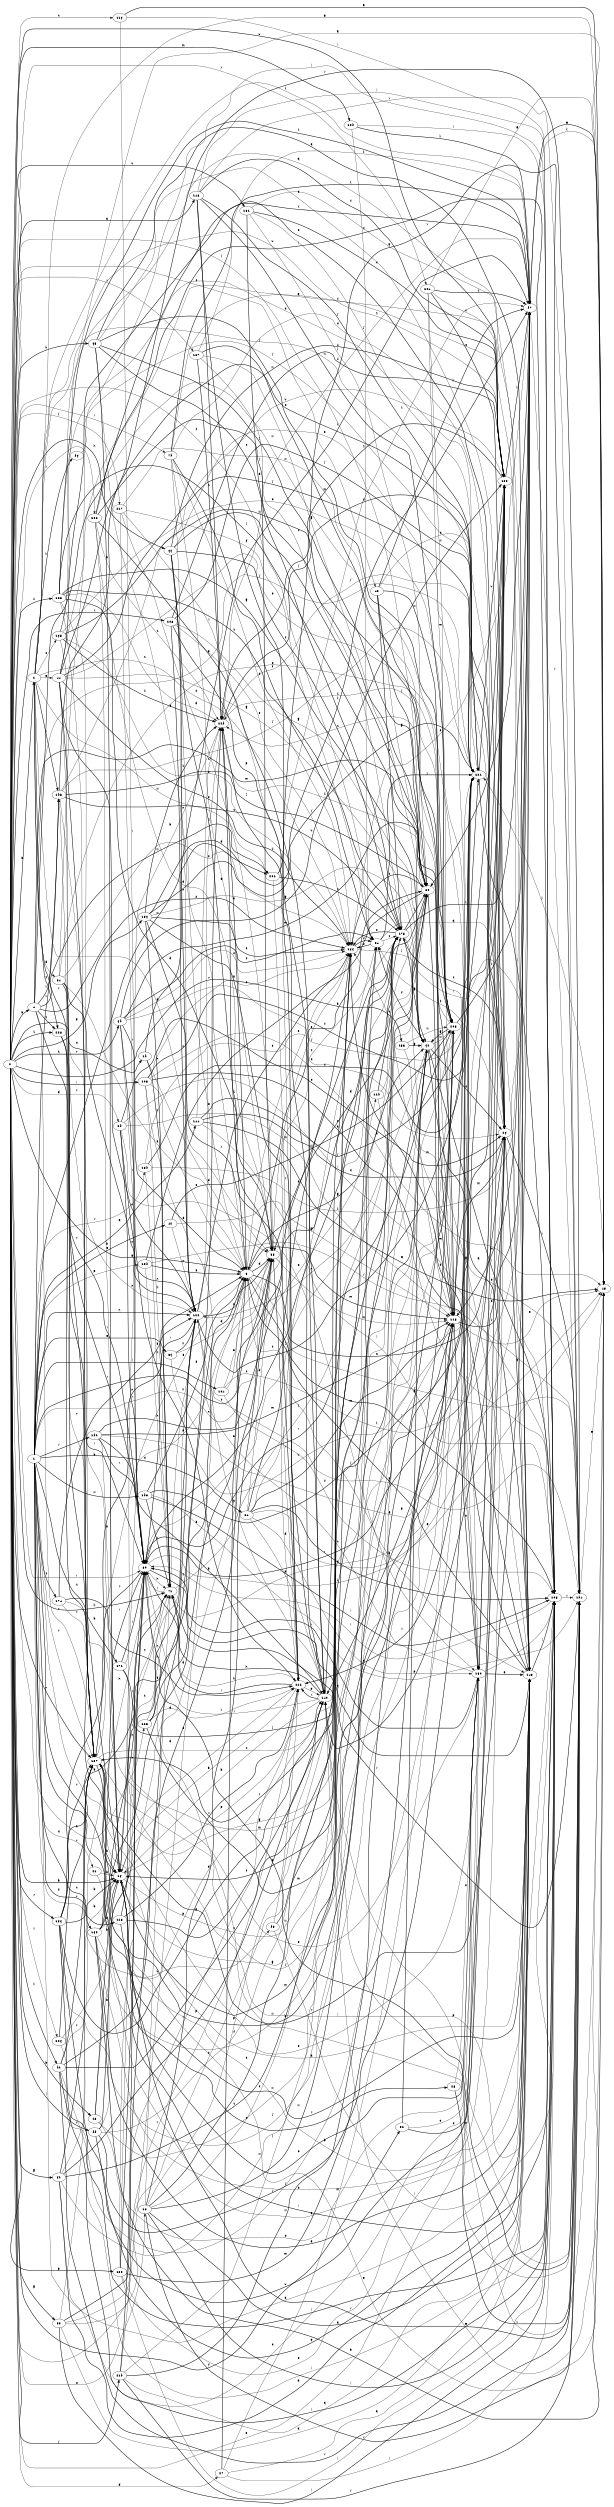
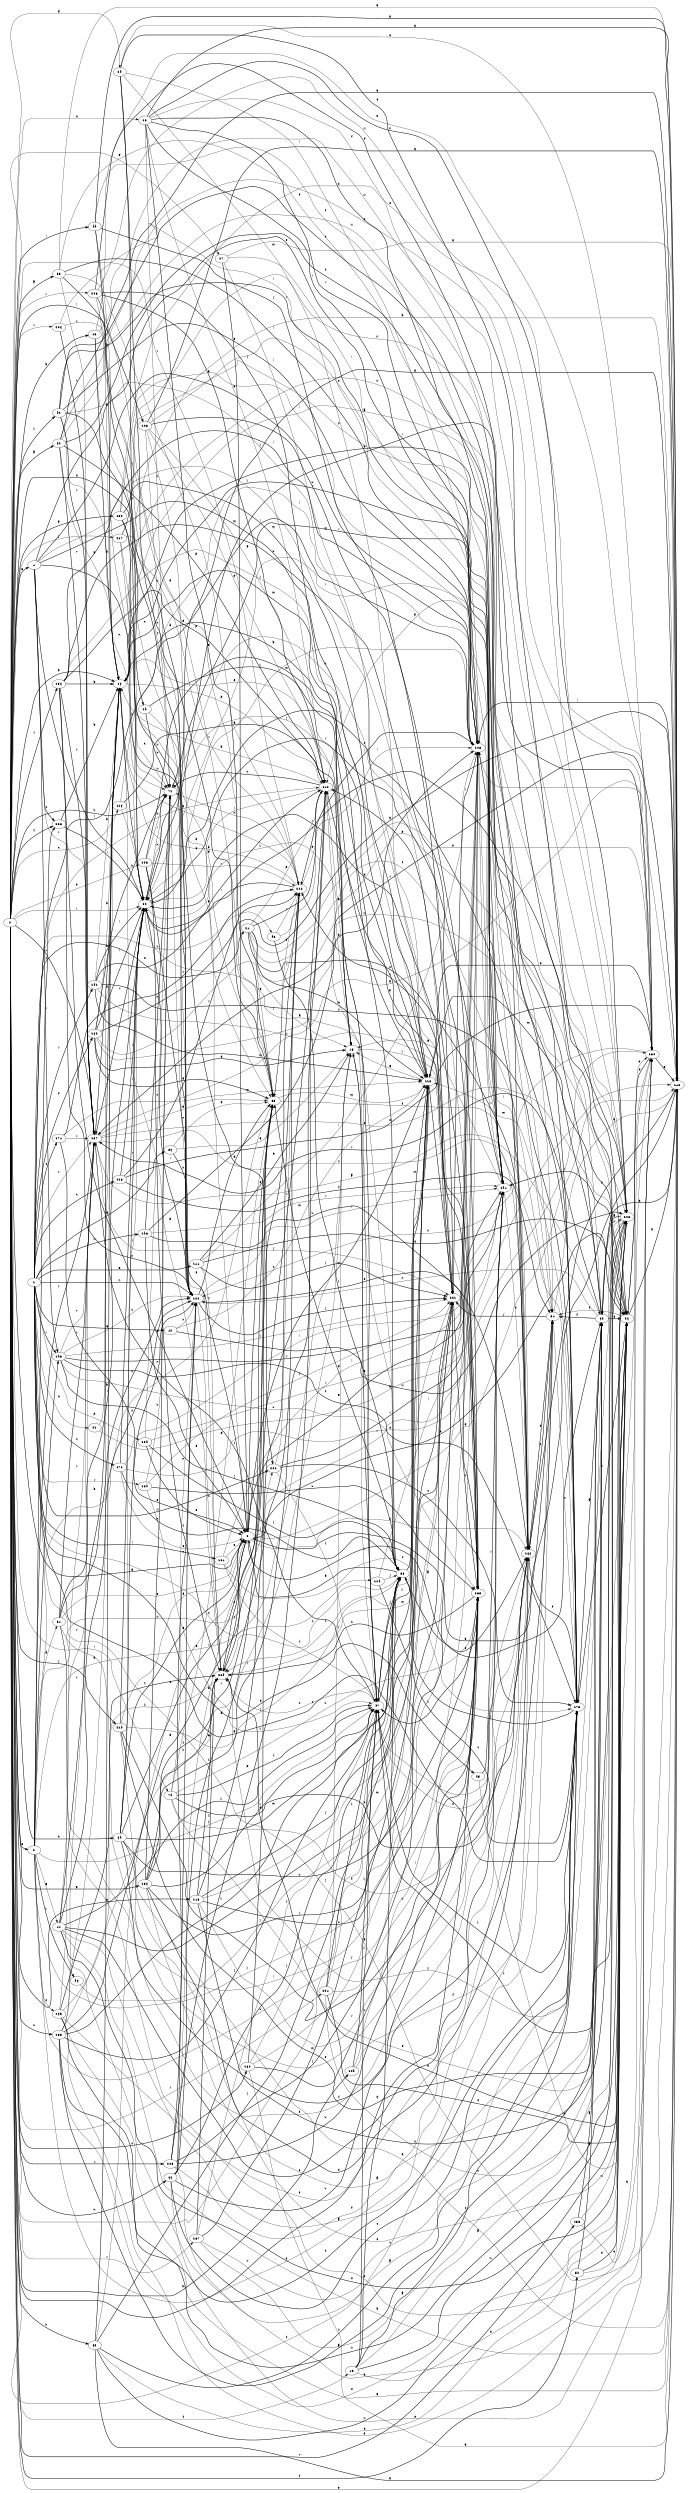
  strict digraph {
    fontname="DejaVu Sans"
    rankdir=LR
    node [fontname="DejaVu Sans"]
    edge [fontname="DejaVu Sans" style=bold]
    0
    2
    4
    8
    13
    16
    18
    19
    27
    29
    48
    52
    54
    58
    61
    65
    66
    69
    71
    79
    80
    88
    91
    99
    103
    109
    116
    123
    130
    135
    136
    143
    153
    156
    157
    181
    183
    185
    187
    204
    205
    206
    208
    212
    217
    219
    228
    193
    201
    34
    35
    44
    45
    96
    97
    165
    166
    221
    105
    113
    148
    26
    62
    194
    229
    122
    203
    140
    175
    1
    21
    24
    25
    36
    42
    93
    104
    118
    119
    139
    144
    162
    171
    174
    189
    191
    198
    0 -> 2 [label=a]
    0 -> 4 [label=a]
    0 -> 8 [label=a]
    0 -> 13 [label=b]
    0 -> 16 [label=b]
    0 -> 18 [label=c style=solid]
    0 -> 19 [label=c]
    0 -> 27 [label=d style=solid]
    0 -> 29 [label=d style=solid]
    0 -> 48 [label=f style=solid]
    0 -> 52 [label=f]
    0 -> 54 [label=f style=solid]
    0 -> 58 [label=g]
    0 -> 61 [label=g]
    0 -> 65 [label=h]
    0 -> 66 [label=h]
    0 -> 69 [label=h]
    0 -> 71 [label=h]
    0 -> 79 [label=i style=solid]
    0 -> 80 [label=i style=solid]
    0 -> 88 [label=j style=solid]
    0 -> 91 [label=k]
    0 -> 99 [label=l]
    0 -> 103 [label=l]
    0 -> 109 [label=m]
    0 -> 116 [label=n style=solid]
    0 -> 123 [label=o style=solid]
    0 -> 130 [label=o style=solid]
    0 -> 135 [label=p]
    0 -> 136 [label=p]
    0 -> 143 [label=q]
    0 -> 153 [label=r]
    0 -> 156 [label=r]
    0 -> 157 [label=r]
    0 -> 181 [label=u]
    0 -> 183 [label=u]
    0 -> 185 [label=u]
    0 -> 187 [label=v style=solid]
    0 -> 204 [label=x style=solid]
    0 -> 205 [label=x]
    0 -> 206 [label=x style=solid]
    0 -> 208 [label=x style=solid]
    0 -> 212 [label=x style=solid]
    0 -> 217 [label=y style=solid]
    0 -> 219 [label=y]
    0 -> 228 [label=z]
    2 -> 157 [label=r]
    2 -> 185 [label=u style=solid]
    2 -> 228 [label=z]
    2 -> 193 [label=v]
    2 -> 201 [label=w style=solid]
    2 -> 34 [label=d style=solid]
    2 -> 35 [label=d style=solid]
    2 -> 44 [label=e style=solid]
    2 -> 45 [label=e style=solid]
    2 -> 96 [label=k]
    2 -> 97 [label=k style=solid]
    2 -> 165 [label=s style=solid]
    2 -> 166 [label=s style=solid]
    2 -> 221 [label=y style=solid]
    4 -> 80 [label=i]
    4 -> 157 [label=r style=solid]
    4 -> 228 [label=z]
    4 -> 193 [label=v]
    4 -> 201 [label=w]
    4 -> 166 [label=s]
    4 -> 221 [label=y style=solid]
    4 -> 105 [label=l]
    4 -> 113 [label=m]
    8 -> 35 [label=d]
    8 -> 166 [label=s style=solid]
    8 -> 105 [label=l]
    8 -> 113 [label=m]
    8 -> 148 [label=q style=solid]
    8 -> 26 [label=c]
    8 -> 62 [label=g]
    8 -> 194 [label=v style=solid]
    8 -> 229 [label=z]
    13 -> 16 [label=b]
    13 -> 130 [label=o style=solid]
    13 -> 122 [label=n style=solid]
    13 -> 203 [label=w style=solid]
    16 -> 80 [label=i]
    16 -> 212 [label=x style=solid]
    16 -> 45 [label=e style=solid]
    16 -> 113 [label=m]
    16 -> 62 [label=g style=solid]
    16 -> 194 [label=v]
    16 -> 203 [label=w style=solid]
    16 -> 140 [label=p style=solid]
    18 -> 54 [label=f style=solid]
    18 -> 71 [label=h style=solid]
    18 -> 35 [label=d]
    18 -> 166 [label=s]
    18 -> 105 [label=l]
    18 -> 148 [label=q]
    18 -> 194 [label=v]
    18 -> 203 [label=w]
    18 -> 140 [label=p style=solid]
    19 -> 71 [label=h]
    19 -> 35 [label=d style=solid]
    19 -> 97 [label=k]
    27 -> 8 [label=a]
    27 -> 105 [label=l style=solid]
    27 -> 113 [label=m style=solid]
    27 -> 148 [label=q style=solid]
    29 -> 80 [label=i]
    29 -> 130 [label=o style=solid]
    29 -> 105 [label=l style=solid]
    29 -> 113 [label=m style=solid]
    29 -> 26 [label=c]
    29 -> 122 [label=n]
    48 -> 88 [label=j]
    48 -> 97 [label=k]
    48 -> 26 [label=c style=solid]
    48 -> 62 [label=g style=solid]
    48 -> 203 [label=w]
    48 -> 175 [label=t]
    52 -> 130 [label=o style=solid]
    52 -> 26 [label=c]
    52 -> 62 [label=g]
    54 -> 166 [label=s]
    54 -> 221 [label=y]
    54 -> 148 [label=q style=solid]
    54 -> 175 [label=t style=solid]
    58 -> 157 [label=r style=solid]
    58 -> 212 [label=x style=solid]
    58 -> 166 [label=s style=solid]
    58 -> 105 [label=l]
    58 -> 148 [label=q style=solid]
    58 -> 122 [label=n]
    61 -> 16 [label=b style=solid]
    61 -> 130 [label=o style=solid]
    61 -> 157 [label=r]
    61 -> 148 [label=q]
    61 -> 203 [label=w style=solid]
    61 -> 140 [label=p]
    61 -> 175 [label=t]
    65 -> 8 [label=a style=solid]
    65 -> 16 [label=b]
    65 -> 88 [label=j]
    65 -> 148 [label=q]
    65 -> 26 [label=c style=solid]
    65 -> 203 [label=w]
    65 -> 175 [label=t]
    66 -> 8 [label=a style=solid]
    66 -> 88 [label=j]
    66 -> 130 [label=o style=solid]
    66 -> 185 [label=u]
    66 -> 35 [label=d]
    66 -> 122 [label=n]
    66 -> 175 [label=t]
    69 -> 8 [label=a]
    69 -> 54 [label=f]
    69 -> 80 [label=i style=solid]
    69 -> 185 [label=u]
    69 -> 212 [label=x]
    69 -> 166 [label=s style=solid]
    69 -> 113 [label=m]
    69 -> 26 [label=c style=solid]
+   69 -> 122 [label=n]
    71 -> 80 [label=i style=solid]
    71 -> 88 [label=j style=solid]
    71 -> 194 [label=v]
    71 -> 122 [label=n style=solid]
    79 -> 54 [label=f]
    79 -> 185 [label=u style=solid]
    79 -> 35 [label=d style=solid]
    79 -> 97 [label=k]
    79 -> 166 [label=s style=solid]
    79 -> 26 [label=c style=solid]
    79 -> 122 [label=n style=solid]
    80 -> 71 [label=h style=solid]
    80 -> 88 [label=j style=solid]
    80 -> 157 [label=r]
    80 -> 97 [label=k style=solid]
    80 -> 148 [label=q]
    80 -> 194 [label=v]
    80 -> 175 [label=t]
    88 -> 8 [label=a]
    88 -> 35 [label=d]
    88 -> 166 [label=s]
    88 -> 113 [label=m]
    88 -> 229 [label=z style=solid]
    91 -> 71 [label=h style=solid]
    91 -> 157 [label=r]
    91 -> 35 [label=d]
    91 -> 221 [label=y style=solid]
    91 -> 105 [label=l]
    91 -> 194 [label=v]
    91 -> 175 [label=t]
    99 -> 16 [label=b]
    99 -> 54 [label=f style=solid]
    99 -> 71 [label=h style=solid]
    99 -> 221 [label=y]
    99 -> 148 [label=q]
    103 -> 8 [label=a style=solid]
    103 -> 71 [label=h style=solid]
    103 -> 185 [label=u]
    103 -> 45 [label=e style=solid]
    103 -> 166 [label=s style=solid]
    103 -> 148 [label=q]
    103 -> 140 [label=p style=solid]
    109 -> 54 [label=f style=solid]
    109 -> 97 [label=k]
    109 -> 105 [label=l style=solid]
    116 -> 80 [label=i style=solid]
    116 -> 45 [label=e]
    116 -> 105 [label=l style=solid]
    123 -> 8 [label=a]
    123 -> 71 [label=h style=solid]
    123 -> 212 [label=x style=solid]
    123 -> 113 [label=m]
    123 -> 229 [label=z]
    130 -> 80 [label=i]
    130 -> 105 [label=l style=solid]
    130 -> 148 [label=q]
    130 -> 26 [label=c]
    130 -> 122 [label=n style=solid]
    135 -> 71 [label=h style=solid]
    135 -> 80 [label=i style=solid]
    135 -> 130 [label=o style=solid]
    135 -> 105 [label=l style=solid]
    135 -> 113 [label=m]
    135 -> 122 [label=n]
    136 -> 71 [label=h]
    136 -> 212 [label=x]
    136 -> 97 [label=k]
    136 -> 166 [label=s]
    136 -> 221 [label=y]
    136 -> 62 [label=g style=solid]
    136 -> 229 [label=z]
    136 -> 140 [label=p]
    143 -> 185 [label=u]
    143 -> 212 [label=x]
    143 -> 221 [label=y]
    143 -> 105 [label=l style=solid]
    143 -> 194 [label=v style=solid]
    143 -> 229 [label=z]
    143 -> 203 [label=w]
    153 -> 148 [label=q style=solid]
    153 -> 62 [label=g]
    153 -> 203 [label=w style=solid]
    156 -> 8 [label=a]
    156 -> 16 [label=b]
    156 -> 157 [label=r]
    156 -> 185 [label=u]
    156 -> 221 [label=y style=solid]
    156 -> 105 [label=l]
    156 -> 122 [label=n]
    156 -> 140 [label=p]
    157 -> 16 [label=b]
    157 -> 35 [label=d style=solid]
    157 -> 221 [label=y style=solid]
    157 -> 148 [label=q style=solid]
    157 -> 26 [label=c style=solid]
    157 -> 62 [label=g style=solid]
    157 -> 175 [label=t style=solid]
    181 -> 88 [label=j style=solid]
    181 -> 185 [label=u]
    181 -> 35 [label=d]
    181 -> 221 [label=y style=solid]
    181 -> 148 [label=q style=solid]
    183 -> 16 [label=b style=solid]
    183 -> 88 [label=j]
    183 -> 157 [label=r style=solid]
    183 -> 35 [label=d]
    183 -> 97 [label=k]
    183 -> 26 [label=c style=solid]
    183 -> 62 [label=g]
    183 -> 229 [label=z style=solid]
    183 -> 175 [label=t]
    185 -> 71 [label=h style=solid]
    185 -> 80 [label=i]
    185 -> 212 [label=x]
    185 -> 97 [label=k]
    185 -> 229 [label=z]
    185 -> 140 [label=p]
    187 -> 97 [label=k style=solid]
    187 -> 113 [label=m]
    187 -> 62 [label=g style=solid]
    187 -> 229 [label=z]
    187 -> 175 [label=t style=solid]
    204 -> 185 [label=u style=solid]
    204 -> 45 [label=e style=solid]
    204 -> 97 [label=k]
    204 -> 113 [label=m style=solid]
    204 -> 26 [label=c]
    204 -> 203 [label=w style=solid]
    205 -> 185 [label=u]
    205 -> 166 [label=s style=solid]
    205 -> 221 [label=y]
    205 -> 62 [label=g style=solid]
    205 -> 122 [label=n]
    205 -> 140 [label=p]
    206 -> 157 [label=r]
    206 -> 35 [label=d style=solid]
    206 -> 105 [label=l style=solid]
    208 -> 16 [label=b style=solid]
    208 -> 88 [label=j]
    208 -> 35 [label=d style=solid]
    208 -> 26 [label=c]
    208 -> 229 [label=z style=solid]
    208 -> 203 [label=w style=solid]
    208 -> 140 [label=p]
    212 -> 16 [label=b style=solid]
    212 -> 71 [label=h style=solid]
    212 -> 80 [label=i]
    212 -> 35 [label=d style=solid]
    212 -> 140 [label=p style=solid]
    217 -> 54 [label=f style=solid]
    217 -> 80 [label=i style=solid]
    217 -> 212 [label=x style=solid]
    217 -> 35 [label=d style=solid]
    217 -> 203 [label=w style=solid]
    219 -> 8 [label=a style=solid]
    219 -> 80 [label=i]
    219 -> 88 [label=j style=solid]
    219 -> 148 [label=q style=solid]
    219 -> 194 [label=v]
    219 -> 203 [label=w]
    228 -> 16 [label=b]
    228 -> 80 [label=i]
    193 -> 88 [label=j]
    193 -> 157 [label=r style=solid]
    193 -> 185 [label=u style=solid]
    193 -> 221 [label=y style=solid]
    193 -> 194 [label=v]
    193 -> 122 [label=n style=solid]
    193 -> 175 [label=t]
    201 -> 212 [label=x style=solid]
    201 -> 97 [label=k style=solid]
    201 -> 194 [label=v]
    201 -> 175 [label=t]
    34 -> 8 [label=a style=solid]
    34 -> 80 [label=i]
    34 -> 130 [label=o style=solid]
    34 -> 157 [label=r]
    34 -> 166 [label=s style=solid]
    34 -> 105 [label=l style=solid]
    34 -> 122 [label=n]
    35 -> 212 [label=x style=solid]
    35 -> 166 [label=s style=solid]
    35 -> 113 [label=m style=solid]
    44 -> 16 [label=b]
    44 -> 130 [label=o style=solid]
    44 -> 157 [label=r style=solid]
    44 -> 97 [label=k]
    44 -> 166 [label=s]
    44 -> 221 [label=y]
    44 -> 148 [label=q style=solid]
    44 -> 26 [label=c]
    44 -> 62 [label=g style=solid]
    44 -> 122 [label=n]
    45 -> 97 [label=k style=solid]
    45 -> 221 [label=y style=solid]
    45 -> 140 [label=p style=solid]
    96 -> 221 [label=y style=solid]
    97 -> 88 [label=j]
    97 -> 157 [label=r]
    97 -> 45 [label=e]
    97 -> 166 [label=s style=solid]
    97 -> 113 [label=m]
    97 -> 194 [label=v style=solid]
    97 -> 229 [label=z style=solid]
    165 -> 130 [label=o style=solid]
    165 -> 157 [label=r style=solid]
    165 -> 45 [label=e style=solid]
    165 -> 166 [label=s style=solid]
    165 -> 148 [label=q style=solid]
    165 -> 229 [label=z]
    165 -> 203 [label=w]
    166 -> 54 [label=f]
    166 -> 105 [label=l style=solid]
    221 -> 185 [label=u]
    221 -> 105 [label=l]
    221 -> 140 [label=p]
    105 -> 80 [label=i style=solid]
    105 -> 194 [label=v style=solid]
    113 -> 16 [label=b]
    113 -> 130 [label=o]
    113 -> 45 [label=e style=solid]
    113 -> 97 [label=k]
    113 -> 221 [label=y]
    113 -> 229 [label=z style=solid]
    148 -> 8 [label=a]
    148 -> 16 [label=b style=solid]
    148 -> 157 [label=r]
    148 -> 166 [label=s]
    148 -> 105 [label=l]
    26 -> 54 [label=f style=solid]
    26 -> 130 [label=o style=solid]
    26 -> 113 [label=m]
    26 -> 148 [label=q]
    26 -> 194 [label=v]
    26 -> 175 [label=t]
    62 -> 16 [label=b]
    62 -> 54 [label=f]
    62 -> 157 [label=r]
    62 -> 105 [label=l]
    62 -> 148 [label=q]
    62 -> 26 [label=c]
    62 -> 122 [label=n style=solid]
    62 -> 203 [label=w style=solid]
    194 -> 80 [label=i style=solid]
    194 -> 45 [label=e style=solid]
    194 -> 166 [label=s style=solid]
    194 -> 140 [label=p style=solid]
    229 -> 8 [label=a]
    229 -> 16 [label=b style=solid]
    229 -> 221 [label=y style=solid]
    229 -> 26 [label=c]
    122 -> 80 [label=i]
    122 -> 35 [label=d]
    122 -> 166 [label=s]
    122 -> 221 [label=y]
    122 -> 194 [label=v style=solid]
    122 -> 229 [label=z style=solid]
    203 -> 80 [label=i]
    203 -> 97 [label=k]
    203 -> 62 [label=g]
    203 -> 229 [label=z style=solid]
    140 -> 16 [label=b style=solid]
    140 -> 71 [label=h]
    140 -> 80 [label=i style=solid]
    140 -> 212 [label=x]
    140 -> 45 [label=e style=solid]
-   140 -> 166 [label=s]
    140 -> 229 [label=z]
    175 -> 88 [label=j]
    175 -> 97 [label=k]
    175 -> 166 [label=s]
    175 -> 113 [label=m style=solid]
    175 -> 62 [label=g]
    1 -> 157 [label=r style=solid]
    1 -> 193 [label=v]
    1 -> 201 [label=w]
    1 -> 105 [label=l]
    1 -> 148 [label=q style=solid]
    1 -> 122 [label=n]
    1 -> 140 [label=p style=solid]
    1 -> 175 [label=t]
    1 -> 21 [label=c style=solid]
    1 -> 24 [label=c]
    1 -> 25 [label=c]
    1 -> 36 [label=e]
    1 -> 42 [label=e]
    1 -> 93 [label=u style=solid]
    1 -> 104 [label=l]
    1 -> 118 [label=n]
    1 -> 119 [label=n style=solid]
    1 -> 139 [label=p style=solid]
    1 -> 144 [label=q]
    1 -> 162 [label=s]
    1 -> 171 [label=t]
    1 -> 174 [label=t]
    1 -> 189 [label=v style=solid]
    1 -> 191 [label=v]
    1 -> 198 [label=w]
    21 -> 16 [label=b style=solid]
    21 -> 148 [label=q style=solid]
    24 -> 54 [label=f style=solid]
    24 -> 130 [label=o style=solid]
    24 -> 35 [label=d style=solid]
    24 -> 45 [label=e style=solid]
    24 -> 166 [label=s]
    24 -> 105 [label=l]
    24 -> 113 [label=m]
    24 -> 140 [label=p style=solid]
    25 -> 130 [label=o style=solid]
    25 -> 194 [label=v]
    36 -> 35 [label=d style=solid]
    36 -> 45 [label=e style=solid]
    36 -> 122 [label=n]
    42 -> 113 [label=m style=solid]
    42 -> 122 [label=n style=solid]
    42 -> 203 [label=w]
    93 -> 88 [label=j]
    93 -> 212 [label=x style=solid]
    93 -> 105 [label=l style=solid]
    104 -> 8 [label=a style=solid]
    104 -> 97 [label=k style=solid]
    104 -> 105 [label=l style=solid]
    104 -> 175 [label=t style=solid]
    118 -> 54 [label=f]
    118 -> 80 [label=i]
    118 -> 130 [label=o]
    118 -> 212 [label=x]
    119 -> 88 [label=j style=solid]
    119 -> 105 [label=l style=solid]
    119 -> 175 [label=t]
    139 -> 8 [label=a]
    139 -> 71 [label=h style=solid]
    139 -> 88 [label=j]
    139 -> 194 [label=v style=solid]
    144 -> 45 [label=e]
    144 -> 221 [label=y]
    144 -> 105 [label=l style=solid]
    144 -> 26 [label=c]
    144 -> 229 [label=z style=solid]
    162 -> 16 [label=b style=solid]
    162 -> 71 [label=h]
    162 -> 80 [label=i]
    162 -> 35 [label=d]
    162 -> 45 [label=e]
    162 -> 148 [label=q]
    162 -> 26 [label=c style=solid]
    162 -> 203 [label=w style=solid]
    171 -> 8 [label=a style=solid]
    171 -> 80 [label=i]
    171 -> 88 [label=j]
    171 -> 130 [label=o style=solid]
    171 -> 105 [label=l style=solid]
    174 -> 8 [label=a]
    174 -> 157 [label=r style=solid]
    174 -> 212 [label=x]
    174 -> 113 [label=m style=solid]
    189 -> 71 [label=h style=solid]
    189 -> 185 [label=u]
    189 -> 97 [label=k style=solid]
    189 -> 221 [label=y style=solid]
    191 -> 16 [label=b style=solid]
    191 -> 80 [label=i]
    191 -> 185 [label=u style=solid]
    191 -> 113 [label=m]
    191 -> 140 [label=p]
    191 -> 175 [label=t]
    198 -> 8 [label=a]
    198 -> 71 [label=h]
    198 -> 185 [label=u]
    198 -> 105 [label=l]
    198 -> 194 [label=v style=solid]
  }
